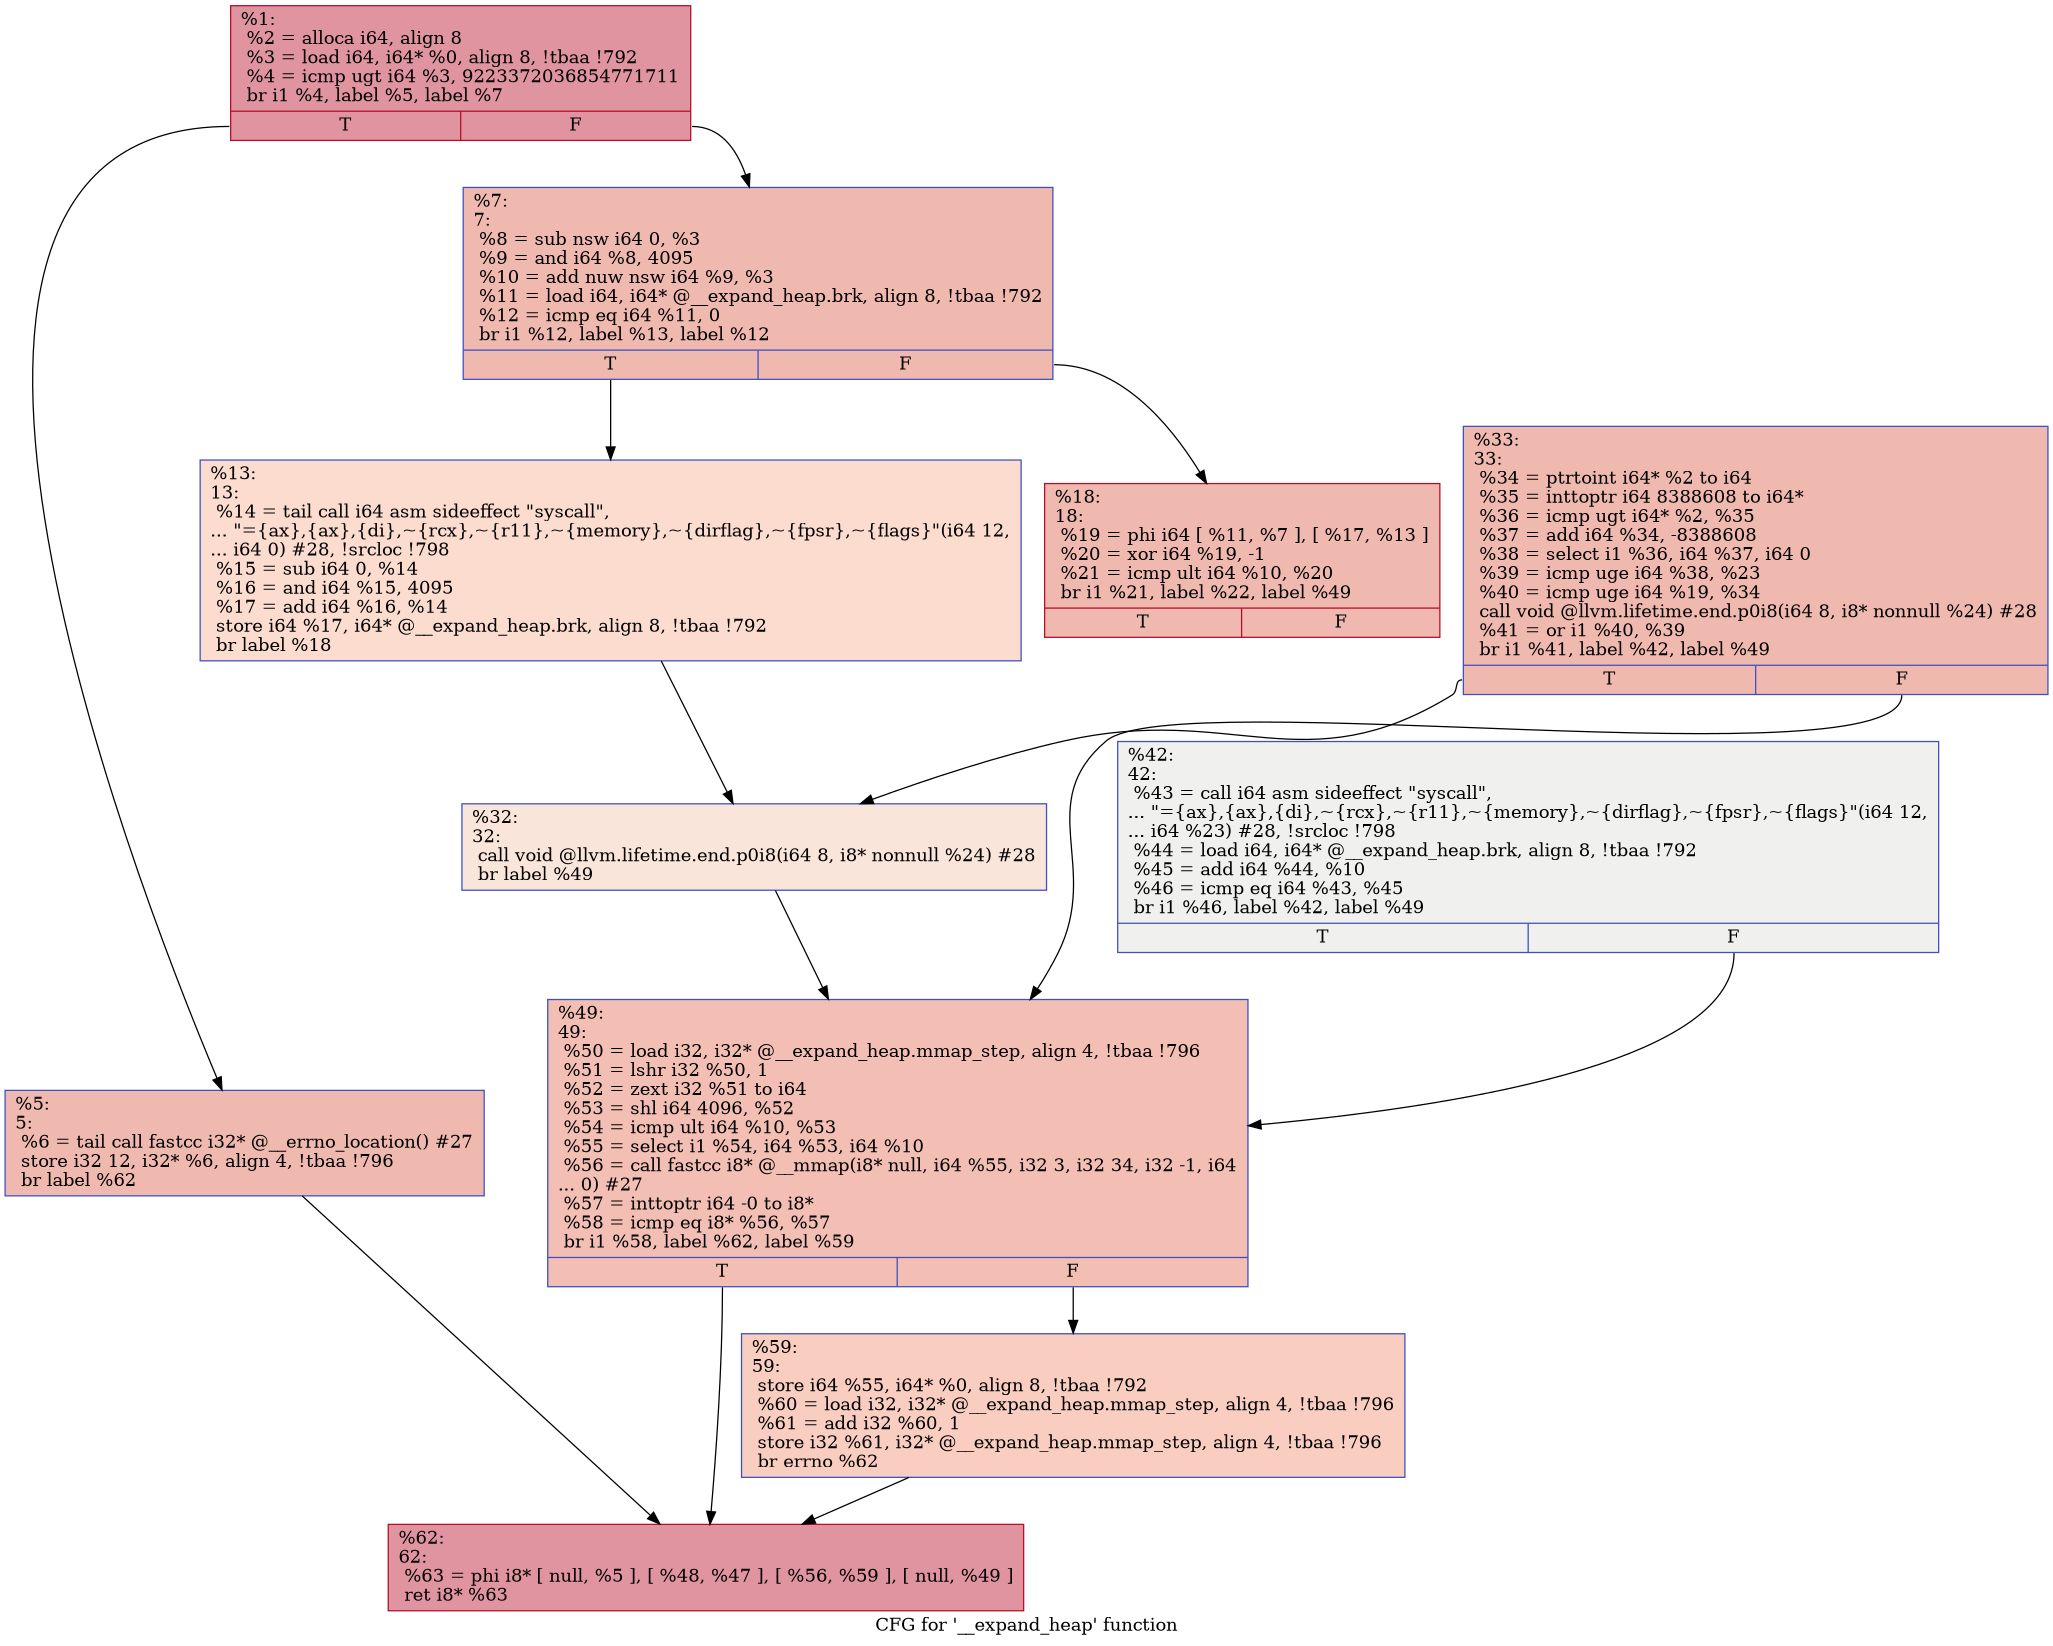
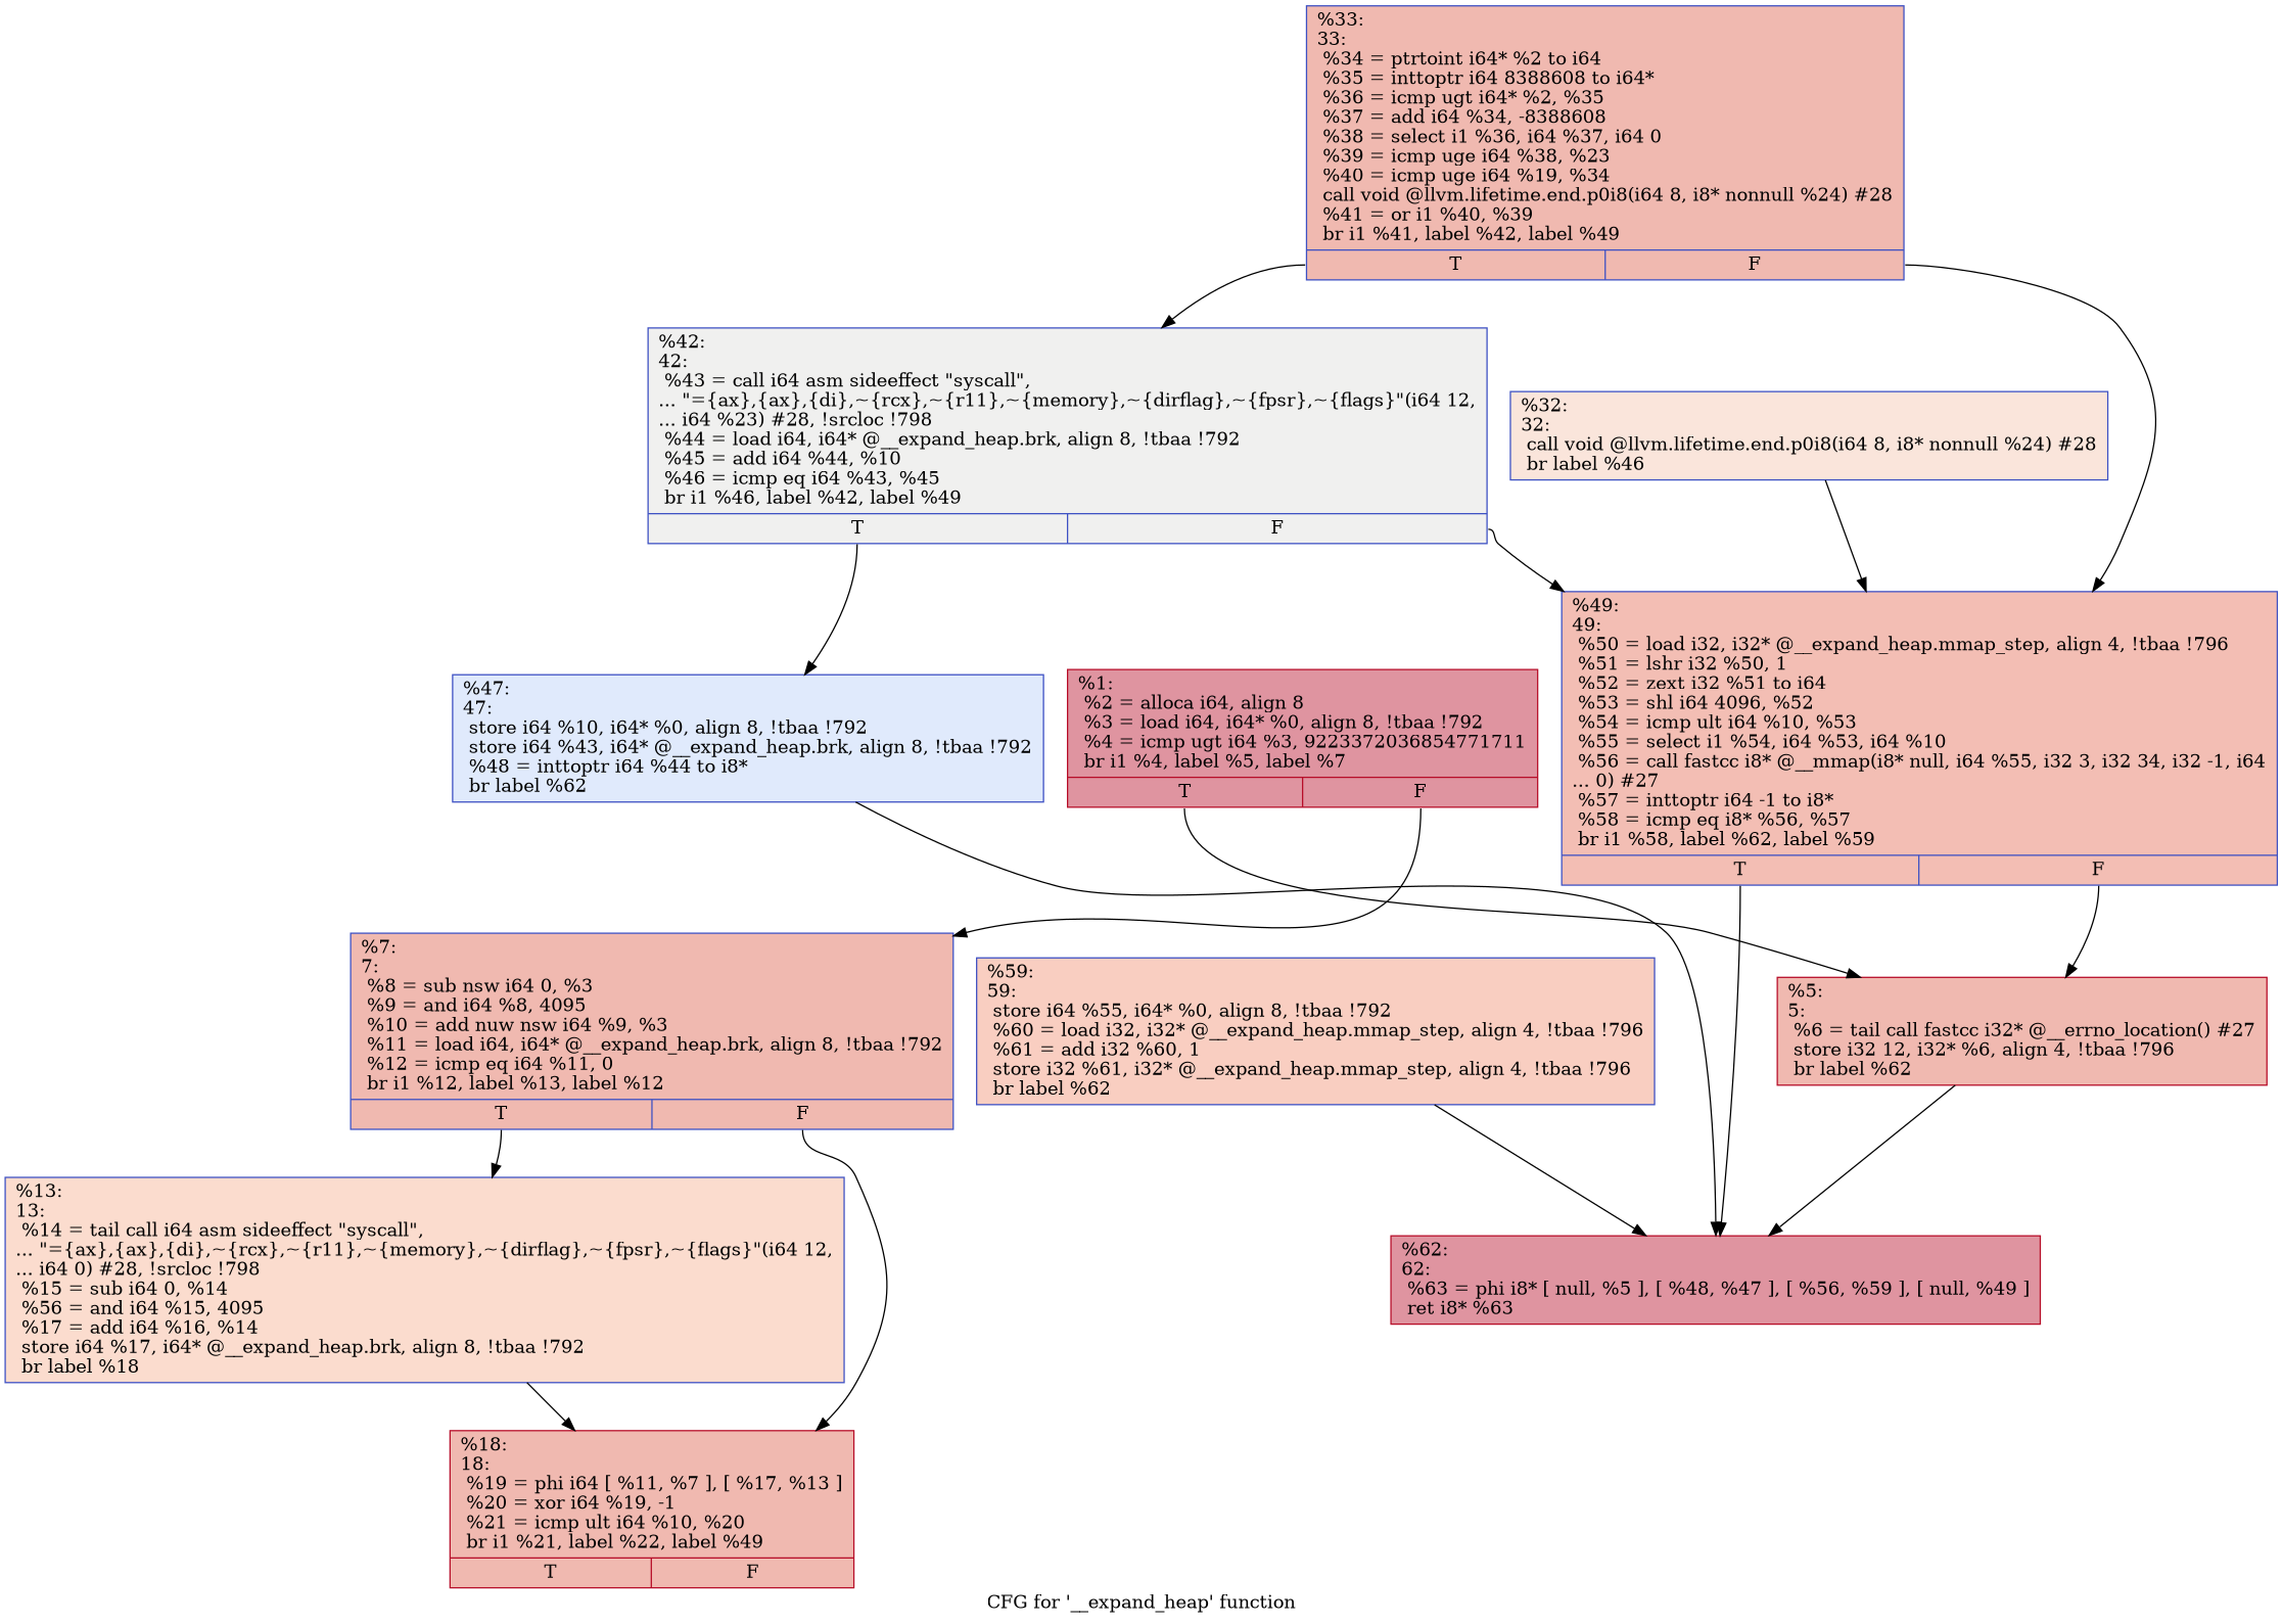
  digraph {
    label="CFG for '__expand_heap' function"
    node [color="#3d50c3ff" fillcolor="#de614d70" shape=record style=filled]
    edge [tailport=s0]
    n1 [color="#b70d28ff" fillcolor="#b70d2870" label="{%1:\l  %2 = alloca i64, align 8\l  %3 = load i64, i64* %0, align 8, !tbaa !792\l  %4 = icmp ugt i64 %3, 9223372036854771711\l  br i1 %4, label %5, label %7\l|{<s0>T|<s1>F}}"]
-   n2 [label="{%5:\l5:                                                \l  %6 = tail call fastcc i32* @__errno_location() #27\l  store i32 12, i32* %6, align 4, !tbaa !796\l  br label %62\l}"]
+   n2 [color="#b70d28ff" label="{%5:\l5:                                                \l  %6 = tail call fastcc i32* @__errno_location() #27\l  store i32 12, i32* %6, align 4, !tbaa !796\l  br label %62\l}"]
    n3 [label="{%7:\l7:                                                \l  %8 = sub nsw i64 0, %3\l  %9 = and i64 %8, 4095\l  %10 = add nuw nsw i64 %9, %3\l  %11 = load i64, i64* @__expand_heap.brk, align 8, !tbaa !792\l  %12 = icmp eq i64 %11, 0\l  br i1 %12, label %13, label %12\l|{<s0>T|<s1>F}}"]
    n4 [color="#b70d28ff" fillcolor="#b70d2870" label="{%62:\l62:                                               \l  %63 = phi i8* [ null, %5 ], [ %48, %47 ], [ %56, %59 ], [ null, %49 ]\l  ret i8* %63\l}"]
-   n5 [fillcolor="#f7af9170" label="{%13:\l13:                                               \l  %14 = tail call i64 asm sideeffect \"syscall\",\l... \"=\{ax\},\{ax\},\{di\},~\{rcx\},~\{r11\},~\{memory\},~\{dirflag\},~\{fpsr\},~\{flags\}\"(i64 12,\l... i64 0) #28, !srcloc !798\l  %15 = sub i64 0, %14\l  %16 = and i64 %15, 4095\l  %17 = add i64 %16, %14\l  store i64 %17, i64* @__expand_heap.brk, align 8, !tbaa !792\l  br label %18\l}"]
+   n5 [fillcolor="#f7af9170" label="{%13:\l13:                                               \l  %14 = tail call i64 asm sideeffect \"syscall\",\l... \"=\{ax\},\{ax\},\{di\},~\{rcx\},~\{r11\},~\{memory\},~\{dirflag\},~\{fpsr\},~\{flags\}\"(i64 12,\l... i64 0) #28, !srcloc !798\l  %15 = sub i64 0, %14\l  %56 = and i64 %15, 4095\l  %17 = add i64 %16, %14\l  store i64 %17, i64* @__expand_heap.brk, align 8, !tbaa !792\l  br label %18\l}"]
    n6 [color="#b70d28ff" label="{%18:\l18:                                               \l  %19 = phi i64 [ %11, %7 ], [ %17, %13 ]\l  %20 = xor i64 %19, -1\l  %21 = icmp ult i64 %10, %20\l  br i1 %21, label %22, label %49\l|{<s0>T|<s1>F}}"]
-   n7 [fillcolor="#e36c5570" label="{%49:\l49:                                               \l  %50 = load i32, i32* @__expand_heap.mmap_step, align 4, !tbaa !796\l  %51 = lshr i32 %50, 1\l  %52 = zext i32 %51 to i64\l  %53 = shl i64 4096, %52\l  %54 = icmp ult i64 %10, %53\l  %55 = select i1 %54, i64 %53, i64 %10\l  %56 = call fastcc i8* @__mmap(i8* null, i64 %55, i32 3, i32 34, i32 -1, i64\l... 0) #27\l  %57 = inttoptr i64 -0 to i8*\l  %58 = icmp eq i8* %56, %57\l  br i1 %58, label %62, label %59\l|{<s0>T|<s1>F}}"]
-   n8 [fillcolor="#f2907270" label="{%59:\l59:                                               \l  store i64 %55, i64* %0, align 8, !tbaa !792\l  %60 = load i32, i32* @__expand_heap.mmap_step, align 4, !tbaa !796\l  %61 = add i32 %60, 1\l  store i32 %61, i32* @__expand_heap.mmap_step, align 4, !tbaa !796\l  br errno %62\l}"]
-   n9 [fillcolor="#f4c5ad70" label="{%32:\l32:                                               \l  call void @llvm.lifetime.end.p0i8(i64 8, i8* nonnull %24) #28\l  br label %49\l}"]
+   n7 [fillcolor="#e36c5570" label="{%49:\l49:                                               \l  %50 = load i32, i32* @__expand_heap.mmap_step, align 4, !tbaa !796\l  %51 = lshr i32 %50, 1\l  %52 = zext i32 %51 to i64\l  %53 = shl i64 4096, %52\l  %54 = icmp ult i64 %10, %53\l  %55 = select i1 %54, i64 %53, i64 %10\l  %56 = call fastcc i8* @__mmap(i8* null, i64 %55, i32 3, i32 34, i32 -1, i64\l... 0) #27\l  %57 = inttoptr i64 -1 to i8*\l  %58 = icmp eq i8* %56, %57\l  br i1 %58, label %62, label %59\l|{<s0>T|<s1>F}}"]
+   n8 [fillcolor="#f2907270" label="{%59:\l59:                                               \l  store i64 %55, i64* %0, align 8, !tbaa !792\l  %60 = load i32, i32* @__expand_heap.mmap_step, align 4, !tbaa !796\l  %61 = add i32 %60, 1\l  store i32 %61, i32* @__expand_heap.mmap_step, align 4, !tbaa !796\l  br label %62\l}"]
+   n9 [fillcolor="#f4c5ad70" label="{%32:\l32:                                               \l  call void @llvm.lifetime.end.p0i8(i64 8, i8* nonnull %24) #28\l  br label %46\l}"]
    n10 [label="{%33:\l33:                                               \l  %34 = ptrtoint i64* %2 to i64\l  %35 = inttoptr i64 8388608 to i64*\l  %36 = icmp ugt i64* %2, %35\l  %37 = add i64 %34, -8388608\l  %38 = select i1 %36, i64 %37, i64 0\l  %39 = icmp uge i64 %38, %23\l  %40 = icmp uge i64 %19, %34\l  call void @llvm.lifetime.end.p0i8(i64 8, i8* nonnull %24) #28\l  %41 = or i1 %40, %39\l  br i1 %41, label %42, label %49\l|{<s0>T|<s1>F}}"]
    n11 [fillcolor="#dedcdb70" label="{%42:\l42:                                               \l  %43 = call i64 asm sideeffect \"syscall\",\l... \"=\{ax\},\{ax\},\{di\},~\{rcx\},~\{r11\},~\{memory\},~\{dirflag\},~\{fpsr\},~\{flags\}\"(i64 12,\l... i64 %23) #28, !srcloc !798\l  %44 = load i64, i64* @__expand_heap.brk, align 8, !tbaa !792\l  %45 = add i64 %44, %10\l  %46 = icmp eq i64 %43, %45\l  br i1 %46, label %42, label %49\l|{<s0>T|<s1>F}}"]
+   n12 [fillcolor="#b9d0f970" label="{%47:\l47:                                               \l  store i64 %10, i64* %0, align 8, !tbaa !792\l  store i64 %43, i64* @__expand_heap.brk, align 8, !tbaa !792\l  %48 = inttoptr i64 %44 to i8*\l  br label %62\l}"]
    n1 -> n2
    n1 -> n3 [tailport=s1]
    n2 -> n4
    n3 -> n5
    n3 -> n6 [tailport=s1]
-   n5 -> n9
+   n5 -> n6
    n7 -> n4
-   n7 -> n8 [tailport=s1]
+   n7 -> n2 [tailport=s1]
    n8 -> n4
    n9 -> n7
    n10 -> n7 [tailport=s1]
-   n10 -> n9
+   n10 -> n11
    n11 -> n7 [tailport=s1]
+   n11 -> n12
+   n12 -> n4
  }
